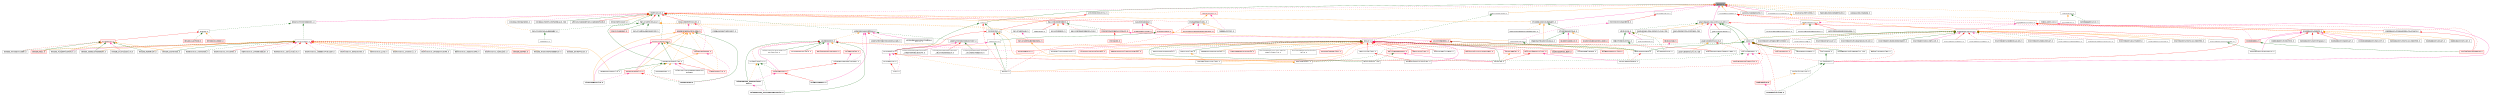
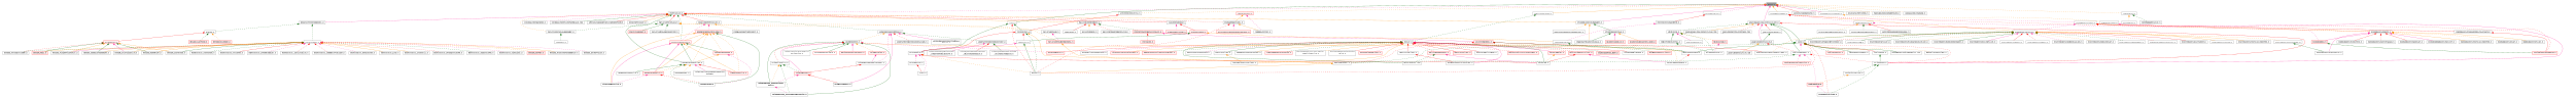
  digraph {
    fontname="Courier Prime"
    node [color=grey40 fillcolor=white fontname="Courier Prime" fontsize=10 shape=box style=filled]
    edge [color=darkgreen dir=back fontname="Courier Prime" fontsize=10 labelfontname=Helvetica labelfontsize=10 style=solid]
    n1 [color=gray40 fillcolor=grey60 fontcolor=black height=0.2 label="Queue.h" width=0.4]
    n2 [height=0.2 label="AnimationStreaming.h" width=0.4]
    n3 [height=0.2 label="ArchiveObjectCrc32.h" width=0.4]
    n4 [height=0.2 label="AudioStreamingCache.h" width=0.4]
    n5 [height=0.2 label="ChaosCache.h" width=0.4]
    n6 [height=0.2 label="Core.h" width=0.4]
    n7 [height=0.2 label="CoreSharedPCH.h" width=0.4]
    n8 [height=0.2 label="CsvProfiler.h" width=0.4]
    n9 [height=0.2 label="FindInBlueprintManager.h" width=0.4]
    n10 [height=0.2 label="ImportSubsystem.h" width=0.4]
    n11 [height=0.2 label="InteractiveProcess.h" width=0.4]
    n12 [height=0.2 label="PanelExtensionSubsystem.h" width=0.4]
    n13 [height=0.2 label="QuartzQuantizationUtilities.h" width=0.4]
    n14 [height=0.2 label="SoundEffectBase.h" width=0.4]
    n15 [height=0.2 label="SoundWaveProcedural.h" width=0.4]
    n16 [height=0.2 label="CoreUObject.h" width=0.4]
    n17 [height=0.2 label="CacheManagerActor.h" width=0.4]
    n18 [height=0.2 label="GroomCache.h" width=0.4]
    n19 [height=0.2 label="Engine.h" width=0.4]
    n20 [height=0.2 label="SlateBasics.h" width=0.4]
    n21 [height=0.2 label="CoreUObjectSharedPCH.h" width=0.4]
    n22 [height=0.2 label="AnimCompressionTypes.h" width=0.4]
    n23 [height=0.2 label="BehaviorTreeComponent.h" width=0.4]
    n24 [height=0.2 label="IoDispatcherBackend.h" width=0.4]
    n25 [height=0.2 label="IoDispatcherFilesystemStats.cpp" width=0.4]
    n26 [height=0.2 label="LevelStreamingProfilingSubsystem.h" width=0.4]
    n27 [height=0.2 label="MallocBinnedCommon.h" width=0.4]
    n28 [height=0.2 label="NetworkProfiler.h" width=0.4]
    n29 [height=0.2 label="PackageMapClient.h" width=0.4]
    n30 [height=0.2 label="ParticlePerfStats.h" width=0.4]
    n31 [height=0.2 label="ParticlePerfStatsManager.h" width=0.4]
    n32 [height=0.2 label="RealtimeGPUProfiler.h" width=0.4]
    n33 [height=0.2 label="RenderGraphBuilder.h" width=0.4]
    n34 [color=red fillcolor="#FFF0F0" height=0.2 label="RenderGraphEvent.h" width=0.4]
    n35 [height=0.2 label="SlateDebugging.h" width=0.4]
    n36 [height=0.2 label="FindInBlueprints.h" width=0.4]
    n37 [height=0.2 label="ImaginaryBlueprintData.h" width=0.4]
    n38 [height=0.2 label="ReplaceNodeReferencesHelper.h" width=0.4]
    n39 [height=0.2 label="Editor.h" width=0.4]
    n40 [height=0.2 label="ActiveSound.h" width=0.4]
    n41 [height=0.2 label="Audio.h" width=0.4]
    n42 [height=0.2 label="AudioComponent.h" width=0.4]
    n43 [height=0.2 label="MidiClock.h" width=0.4]
    n44 [height=0.2 label="QuartzInterfaces.h" width=0.4]
    n45 [height=0.2 label="QuartzSubscription.h" width=0.4]
    n46 [height=0.2 label="QuartzQuantizationUtilities.cpp" width=0.4]
    n47 [height=0.2 label="QuartzSubscriptionToken.cpp" width=0.4]
    n48 [height=0.2 label="SampleBufferIO.h" width=0.4]
    n49 [height=0.2 label="SoundEffectPreset.h" width=0.4]
    n50 [height=0.2 label="SoundEffectSource.h" width=0.4]
    n51 [height=0.2 label="SoundEffectSubmix.h" width=0.4]
-   n52 [height=0.2 label="ConditionUtils.h" width=0.4]
+   n52 [height=0.2 label="SoundSourceBus.h" width=0.4]
    n53 [height=0.2 label="EngineMinimal.h" width=0.4]
    n54 [height=0.2 label="SlateCore.h" width=0.4]
    n55 [height=0.2 label="Slate.h" width=0.4]
    n56 [height=0.2 label="SlateExtras.h" width=0.4]
    n57 [height=0.2 label="UnrealEd.h" width=0.4]
    n58 [height=0.2 label="SlateSharedPCH.h" width=0.4]
    n59 [height=0.2 label="EngineSharedPCH.h" width=0.4]
    n60 [height=0.2 label="UnrealEdSharedPCH.h" width=0.4]
    n61 [height=0.2 label="AnimBoneCompressionCodec.h" width=0.4]
    n62 [height=0.2 label="AnimStreamable.h" width=0.4]
    n63 [height=0.2 label="AnimCompressionDerivedData\lPublic.h" width=0.4]
    n64 [height=0.2 label="AnimCurveCompressionCodec.h" width=0.4]
    n65 [height=0.2 label="AnimCurveCompressionSettings.h" width=0.4]
    n66 [height=0.2 label="AnimSequence.h" width=0.4]
    n67 [height=0.2 label="BTNode.h" width=0.4]
    n68 [height=0.2 label="ValueOrBBKey.h" width=0.4]
    n69 [color=red fillcolor="#FFF0F0" height=0.2 label="ConcurrentLinearAllocator.h" width=0.4]
    n70 [height=0.2 label="MallocBinned2.h" width=0.4]
    n71 [height=0.2 label="MallocBinnedCommonUtils.h" width=0.4]
    n72 [height=0.2 label="PageCache.h" width=0.4]
    n73 [height=0.2 label="DemoNetDriver.h" width=0.4]
    n74 [color=red fillcolor="#FFF0F0" height=0.2 label="StructNetTokenDataStoreHelper.h" width=0.4]
    n75 [color=red fillcolor="#FFF0F0" height=0.2 label="ParticleHelper.h" width=0.4]
    n76 [height=0.2 label="ParticleSystem.h" width=0.4]
    n77 [color=red fillcolor="#FFF0F0" height=0.2 label="ParticleSystemComponent.h" width=0.4]
    n78 [height=0.2 label="ParticleSystemSceneProxy.h" width=0.4]
    n79 [height=0.2 label="FXBudget.h" width=0.4]
    n80 [height=0.2 label="KismetRenderingLibrary.h" width=0.4]
    n81 [color=red fillcolor="#FFF0F0" height=0.2 label="RenderGraphDefinitions.h" width=0.4]
    n82 [color=red fillcolor="#FFF0F0" height=0.2 label="LandscapeUtils.h" width=0.4]
    n83 [height=0.2 label="RenderGraph.h" width=0.4]
    n84 [color=red fillcolor="#FFF0F0" height=0.2 label="RenderGraphUtils.h" width=0.4]
    n85 [height=0.2 label="CanvasRender.h" width=0.4]
    n86 [height=0.2 label="GPUDebugCrashUtils.h" width=0.4]
    n87 [height=0.2 label="IDisplayClusterShadersTexture\lUtils.h" width=0.4]
    n88 [height=0.2 label="PixelShaderUtils.h" width=0.4]
    n89 [color=red fillcolor="#FFF0F0" height=0.2 label="RenderGraphPass.h" width=0.4]
    n90 [color=red fillcolor="#FFF0F0" height=0.2 label="DrawElementTypes.h" width=0.4]
    n91 [color=red fillcolor="#FFF0F0" height=0.2 label="SlateGlobals.h" width=0.4]
    n92 [color=red fillcolor="#FFF0F0" height=0.2 label="AnimCompress.h" width=0.4]
    n93 [height=0.2 label="AnimCurveCompressionCodec\l_CompressedRichCurve.h" width=0.4]
    n94 [height=0.2 label="AnimCurveCompressionCodec\l_UniformIndexable.h" width=0.4]
    n95 [height=0.2 label="AnimCurveCompressionCodec\l_UniformlySampled.h" width=0.4]
    n96 [height=0.2 label="AnimCompress_RemoveLinear\lKeys.h" width=0.4]
    n97 [height=0.2 label="AnimCompress_PerTrackCompression.h" width=0.4]
    n98 [height=0.2 label="AnimBlueprintPostCompile\lValidation.h" width=0.4]
    n99 [color=red fillcolor="#FFF0F0" height=0.2 label="AnimEncoding.h" width=0.4]
    n100 [height=0.2 label="AnimationUtils.h" width=0.4]
    n101 [color=red height=0.2 label="BlendSpaceAnalysis.h" width=0.4]
    n102 [color=red fillcolor="#FFF0F0" height=0.2 label="MovieSceneToolHelpers.h" width=0.4]
    n103 [color=red fillcolor="#FFF0F0" height=0.2 label="PersonaModule.h" width=0.4]
    n104 [color=red fillcolor="#FFF0F0" height=0.2 label="BTAuxiliaryNode.h" width=0.4]
    n105 [color=red fillcolor="#FFF0F0" height=0.2 label="BTCompositeNode.h" width=0.4]
    n106 [color=red fillcolor="#FFF0F0" height=0.2 label="BTTaskNode.h" width=0.4]
    n107 [height=0.2 label="BTTask_FinishWithResult.h" width=0.4]
    n108 [height=0.2 label="BTTask_GameplayTaskBase.h" width=0.4]
    n109 [height=0.2 label="BTTask_MakeNoise.h" width=0.4]
    n110 [height=0.2 label="BTTask_PlayAnimation.h" width=0.4]
    n111 [height=0.2 label="BTTask_PlaySound.h" width=0.4]
    n112 [height=0.2 label="BTTask_SetTagCooldown.h" width=0.4]
    n113 [color=red fillcolor="#FFF0F0" height=0.2 label="BTTask_Wait.h" width=0.4]
    n114 [height=0.2 label="BTDecorator_ConeCheck.h" width=0.4]
    n115 [height=0.2 label="BTDecorator_Cooldown.h" width=0.4]
    n116 [height=0.2 label="BTDecorator_DoesPathExist.h" width=0.4]
    n117 [height=0.2 label="BTDecorator_IsAtLocation.h" width=0.4]
    n118 [height=0.2 label="BTDecorator_IsBBEntryOfClass.h" width=0.4]
    n119 [height=0.2 label="BTDecorator_KeepInCone.h" width=0.4]
    n120 [height=0.2 label="BTDecorator_Loop.h" width=0.4]
    n121 [height=0.2 label="BTDecorator_LoopUntil.h" width=0.4]
    n122 [height=0.2 label="BTDecorator_SetTagCooldown.h" width=0.4]
    n123 [height=0.2 label="BTDecorator_TagCooldown.h" width=0.4]
    n124 [height=0.2 label="BTDecorator_TimeLimit.h" width=0.4]
    n125 [color=red fillcolor="#FFF0F0" height=0.2 label="BTTask_MoveTo.h" width=0.4]
    n126 [height=0.2 label="BTTask_RotateToFaceBBEntry.h" width=0.4]
    n127 [height=0.2 label="BTTask_SetKeyValue.h" width=0.4]
    n128 [color=red fillcolor="#FFF0F0" height=0.2 label="BlueprintEditor.h" width=0.4]
    n129 [color=red fillcolor="#FFF0F0" height=0.2 label="BlueprintEditorSettings.h" width=0.4]
    n130 [color=red fillcolor="#FFF0F0" height=0.2 label="ActorComponent.h" width=0.4]
    n131 [color=red fillcolor="#FFF0F0" height=0.2 label="Coroutine.h" width=0.4]
    n132 [height=0.2 label="SourceEffectEnvelopeFollower.h" width=0.4]
    n133 [color=red fillcolor="#FFF0F0" height=0.2 label="ReplayHelper.h" width=0.4]
    n134 [color=red fillcolor="#FFF0F0" height=0.2 label="AnimGraphNode_Base.h" width=0.4]
    n135 [height=0.2 label="AnimNodeEditModes.h" width=0.4]
    n136 [color=red fillcolor="#FFF0F0" height=0.2 label="BookMarkTypeActions.h" width=0.4]
    n137 [height=0.2 label="BrushBuilderDragDropOp.h" width=0.4]
    n138 [color=red fillcolor="#FFF0F0" height=0.2 label="DisplayClusterObjectRef.h" width=0.4]
    n139 [color=red fillcolor="#FFF0F0" height=0.2 label="EdModeInteractiveToolsContext.h" width=0.4]
    n140 [color=red fillcolor="#FFF0F0" height=0.2 label="EditorModeManager.h" width=0.4]
    n141 [height=0.2 label="FractureTool.cpp" width=0.4]
    n142 [color=red fillcolor="#FFF0F0" height=0.2 label="EditorViewportClient.h" width=0.4]
    n143 [height=0.2 label="ExportTextDragDropOp.h" width=0.4]
    n144 [color=red fillcolor="#FFF0F0" height=0.2 label="ExternalDirtyActorsTracker.h" width=0.4]
    n145 [height=0.2 label="GameModeInfoCustomizer.h" width=0.4]
    n146 [color=red fillcolor="#FFF0F0" height=0.2 label="LegacyEdModeInterfaces.h" width=0.4]
    n147 [height=0.2 label="MovieSceneDirectorBlueprint\lConditionUtils.h" width=0.4]
    n148 [height=0.2 label="MovieSceneDynamicBinding\lUtils.h" width=0.4]
    n149 [color=red fillcolor="#FFF0F0" height=0.2 label="SGraphPinNumSlider.h" width=0.4]
    n150 [height=0.2 label="SGraphPinVector2DSlider.h" width=0.4]
    n151 [height=0.2 label="SGraphPinVectorSlider.h" width=0.4]
    n152 [height=0.2 label="SVector2DSlider.h" width=0.4]
    n153 [color=red fillcolor="#FFF0F0" height=0.2 label="SVector4Slider.h" width=0.4]
    n154 [height=0.2 label="SVectorSlider.h" width=0.4]
    n155 [height=0.2 label="SubTrackEditorBase.h" width=0.4]
    n156 [color=red fillcolor="#FFF0F0" height=0.2 label="UnrealEdMisc.h" width=0.4]
    n157 [height=0.2 label="AudioVirtualLoop.h" width=0.4]
    n158 [height=0.2 label="SoundDefinitions.h" width=0.4]
    n159 [height=0.2 label="AudioDebug.h" width=0.4]
    n160 [color=red fillcolor="#FFF0F0" height=0.2 label="AudioProducer.h" width=0.4]
    n161 [height=0.2 label="ISoundHandleOwner.h" width=0.4]
    n162 [height=0.2 label="SoundWaveLoadingBehavior.cpp" width=0.4]
    n163 [height=0.2 label="WaveFileComparison.h" width=0.4]
    n164 [color=red fillcolor="#FFF0F0" height=0.2 label="AudioDevice.h" width=0.4]
    n165 [color=red fillcolor="#FFF0F0" height=0.2 label="MovieSceneAudioSection.h" width=0.4]
    n166 [height=0.2 label="MetronomeNode.h" width=0.4]
    n167 [color=red fillcolor="#FFF0F0" height=0.2 label="MidiStream.h" width=0.4]
    n168 [height=0.2 label="PulseGenerator.h" width=0.4]
    n169 [height=0.2 label="MusicTimeInterval.h" width=0.4]
    n170 [height=0.2 label="QuartzSubscription.cpp" width=0.4]
    n171 [height=0.2 label="AudioImpulseResponseAsset.h" width=0.4]
    n172 [color=red fillcolor="#FFF0F0" height=0.2 label="SoundSubmix.h" width=0.4]
    n173 [height=0.2 label="SynthComponentGranulator.h" width=0.4]
    n174 [height=0.2 label="SynthComponentWaveTable.h" width=0.4]
    n175 [color=red fillcolor="#FFF0F0" height=0.2 label="AudioWidgetSubsystem.h" width=0.4]
    n176 [height=0.2 label="SoundEffectPresetWidgetInterface.h" width=0.4]
    n177 [height=0.2 label="SoundSourceEffectFactory.h" width=0.4]
    n178 [height=0.2 label="SourceEffectBitCrusher.h" width=0.4]
    n179 [height=0.2 label="SourceEffectChorus.h" width=0.4]
    n180 [height=0.2 label="SourceEffectConvolutionReverb.h" width=0.4]
    n181 [height=0.2 label="SourceEffectDynamicsProcessor.h" width=0.4]
    n182 [height=0.2 label="SourceEffectEQ.h" width=0.4]
    n183 [height=0.2 label="SourceEffectFilter.h" width=0.4]
    n184 [height=0.2 label="SourceEffectFoldbackDistortion.h" width=0.4]
    n185 [height=0.2 label="SourceEffectMidSideSpreader.h" width=0.4]
    n186 [height=0.2 label="SourceEffectMotionFilter.h" width=0.4]
    n187 [height=0.2 label="SourceEffectPanner.h" width=0.4]
    n188 [height=0.2 label="SourceEffectPhaser.h" width=0.4]
    n189 [height=0.2 label="SourceEffectRingModulation.h" width=0.4]
    n190 [height=0.2 label="SourceEffectSimpleDelay.h" width=0.4]
    n191 [height=0.2 label="SourceEffectStereoDelay.h" width=0.4]
    n192 [height=0.2 label="SourceEffectWaveShaper.h" width=0.4]
    n193 [height=0.2 label="SubmixEffectStereoDelay.h" width=0.4]
    n194 [height=0.2 label="SoundSubmixEffectFactory.h" width=0.4]
    n195 [height=0.2 label="SubmixEffectConvolutionReverb.h" width=0.4]
    n196 [height=0.2 label="SubmixEffectDelay.h" width=0.4]
    n197 [height=0.2 label="SubmixEffectFilter.h" width=0.4]
    n198 [height=0.2 label="SubmixEffectFlexiverb.h" width=0.4]
    n199 [height=0.2 label="SubmixEffectStereoToQuad.h" width=0.4]
    n200 [height=0.2 label="SubmixEffectTapDelay.h" width=0.4]
    n1 -> n2 [color=darkorange style=dashed]
    n1 -> n3 [color=darkorange style=dashed]
    n1 -> n4 [color=red]
    n1 -> n5 [color=darkorange style=dashed]
    n1 -> n6
    n1 -> n7 [color=deeppink style=dashed]
    n1 -> n8 [color=deeppink style=dashed]
    n1 -> n9 [color=deeppink]
    n1 -> n10 [color=darkorange]
    n1 -> n11 [style=dashed]
    n1 -> n12 [color=darkorange style=dashed]
    n1 -> n13 [color=deeppink]
    n1 -> n14 [color=darkorange]
    n1 -> n15 [color=deeppink]
    n3 -> n16 [color=red]
    n5 -> n17 [style=dashed]
    n5 -> n18 [color=darkorange style=dashed]
    n6 -> n16
    n6 -> n19 [color=red style=dashed]
    n6 -> n20
    n7 -> n21 [color=red]
    n8 -> n9 [color=darkorange]
    n8 -> n22 [style=dashed]
    n8 -> n23 [color=deeppink]
    n8 -> n24 [color=deeppink style=dashed]
    n8 -> n25
    n8 -> n26 [color=red]
    n8 -> n27 [color=darkorange]
    n8 -> n28 [color=darkorange]
    n8 -> n29 [color=red style=dashed]
    n8 -> n30 [color=red]
    n8 -> n31 [color=darkorange style=dashed]
    n8 -> n32 [color=red]
    n8 -> n33
    n8 -> n34 [style=dashed]
    n8 -> n35 [color=red]
    n9 -> n36
    n9 -> n37 [color=darkorange]
    n9 -> n38 [color=darkorange style=dashed]
    n10 -> n39 [style=dashed]
    n13 -> n40 [color=red]
    n13 -> n41
    n13 -> n42
    n13 -> n43 [style=dashed]
    n13 -> n44 [color=red]
    n13 -> n45 [color=deeppink]
    n13 -> n46 [color=darkorange]
    n13 -> n47 [color=red style=dashed]
    n14 -> n48 [color=deeppink style=dashed]
    n14 -> n49 [color=deeppink style=dashed]
    n14 -> n50 [color=darkorange]
    n14 -> n51 [color=red style=dashed]
    n15 -> n52 [color=darkorange style=dashed]
    n16 -> n19 [style=dashed]
    n16 -> n20 [color=red]
    n16 -> n53 [color=darkorange]
    n16 -> n54 [color=red style=dashed]
    n20 -> n19 [color=darkorange style=dashed]
    n20 -> n55 [color=deeppink style=dashed]
    n20 -> n56 [color=deeppink style=dashed]
    n20 -> n57 [color=red]
    n21 -> n58 [color=deeppink style=dashed]
    n22 -> n61 [color=deeppink style=dashed]
    n22 -> n62 [color=deeppink]
    n22 -> n63 [color=deeppink]
    n22 -> n64 [style=dashed]
    n22 -> n65 [color=red style=dashed]
    n22 -> n66 [color=darkorange style=dashed]
    n23 -> n67 [style=dashed]
    n23 -> n68 [style=dashed]
    n27 -> n69 [style=dashed]
    n27 -> n70 [color=darkorange style=dashed]
    n27 -> n71 [color=red style=dashed]
    n27 -> n72 [color=red]
    n29 -> n19 [color=red style=dashed]
    n29 -> n73 [color=darkorange]
    n29 -> n74 [color=deeppink style=dashed]
    n30 -> n31 [style=dashed]
    n30 -> n75
    n30 -> n76 [color=darkorange style=dashed]
    n30 -> n77 [color=darkorange style=dashed]
    n30 -> n78 [style=dashed]
    n31 -> n79 [style=dashed]
-   n32 -> n89 [color=deeppink style=dashed]
+   n32 -> n34 [color=deeppink style=dashed]
    n32 -> n80 [color=darkorange style=dashed]
    n32 -> n81 [color=deeppink style=dashed]
    n33 -> n82 [color=red]
    n33 -> n83 [style=dashed]
    n33 -> n84 [color=darkorange style=dashed]
    n33 -> n85 [color=darkorange style=dashed]
    n33 -> n86
    n33 -> n87 [color=deeppink]
    n34 -> n33
    n34 -> n82 [color=darkorange]
    n34 -> n84 [color=deeppink]
    n34 -> n88 [color=deeppink]
    n34 -> n89
    n35 -> n90 [color=deeppink style=dashed]
    n35 -> n91 [color=red]
    n36 -> n37
    n36 -> n128 [color=deeppink]
    n36 -> n129 [color=darkorange]
    n39 -> n57
    n39 -> n60 [color=darkorange style=dashed]
    n39 -> n103 [color=red]
    n39 -> n134 [style=dashed]
    n39 -> n135 [color=red]
    n39 -> n136 [style=dashed]
    n39 -> n137 [color=deeppink style=dashed]
    n39 -> n138 [color=darkorange]
    n39 -> n139 [style=dashed]
    n39 -> n140 [color=red style=dashed]
    n39 -> n141
    n39 -> n142 [color=red style=dashed]
    n39 -> n143 [color=deeppink style=dashed]
    n39 -> n144 [color=red style=dashed]
    n39 -> n145 [color=darkorange]
    n39 -> n146 [style=dashed]
    n39 -> n147 [color=darkorange]
    n39 -> n148 [color=red]
    n39 -> n149 [color=deeppink style=dashed]
    n39 -> n150 [color=deeppink]
    n39 -> n151 [color=darkorange]
    n39 -> n152 [color=red]
    n39 -> n153 [color=red]
    n39 -> n154
    n39 -> n155 [color=red]
    n39 -> n156 [color=deeppink]
    n40 -> n157 [style=dashed]
    n40 -> n158 [style=dashed]
    n41 -> n19 [color=red style=dashed]
    n41 -> n40 [color=red style=dashed]
    n41 -> n42 [color=deeppink style=dashed]
    n41 -> n53 [style=dashed]
    n41 -> n59
    n41 -> n158 [color=red style=dashed]
    n41 -> n159 [color=red]
    n41 -> n160 [style=dashed]
    n41 -> n161
    n41 -> n162
    n41 -> n163 [color=darkorange style=dashed]
    n42 -> n40 [color=red style=dashed]
    n42 -> n53 [style=dashed]
    n42 -> n164 [color=deeppink style=dashed]
    n42 -> n165 [color=deeppink style=dashed]
    n43 -> n166 [color=deeppink]
    n43 -> n167 [color=darkorange style=dashed]
    n43 -> n168 [style=dashed]
    n43 -> n169
    n44 -> n45
    n45 -> n42 [color=red style=dashed]
    n45 -> n170 [color=darkorange]
    n48 -> n171 [color=red]
    n48 -> n172 [color=deeppink style=dashed]
    n48 -> n173 [color=darkorange style=dashed]
    n48 -> n174 [style=dashed]
    n49 -> n50 [color=deeppink style=dashed]
    n49 -> n51 [color=darkorange]
    n49 -> n175 [color=red style=dashed]
    n49 -> n176 [color=red]
    n50 -> n41
    n50 -> n132 [color=darkorange style=dashed]
    n50 -> n177 [color=red style=dashed]
    n50 -> n178 [color=red]
    n50 -> n179 [color=darkorange]
    n50 -> n180 [color=darkorange]
    n50 -> n181 [color=red style=dashed]
    n50 -> n182
    n50 -> n183 [style=dashed]
    n50 -> n184 [color=darkorange style=dashed]
    n50 -> n185
    n50 -> n186 [color=deeppink]
    n50 -> n187 [color=red]
    n50 -> n188 [color=red style=dashed]
    n50 -> n189 [color=deeppink style=dashed]
    n50 -> n190 [color=darkorange style=dashed]
    n50 -> n191 [color=darkorange style=dashed]
    n50 -> n192 [style=dashed]
    n51 -> n172 [color=deeppink]
    n51 -> n193 [color=deeppink]
    n51 -> n194 [color=deeppink]
    n51 -> n195 [color=darkorange]
    n51 -> n196 [color=darkorange style=dashed]
    n51 -> n197 [color=darkorange]
    n51 -> n198 [color=red]
    n51 -> n199 [color=red style=dashed]
    n51 -> n200 [color=red]
    n52 -> n40 [color=deeppink]
    n53 -> n19 [color=darkorange]
    n54 -> n19
    n54 -> n20 [color=deeppink]
    n56 -> n55 [color=red]
    n58 -> n59 [style=dashed]
    n59 -> n60 [color=red style=dashed]
    n61 -> n92 [color=red]
    n64 -> n93 [color=deeppink]
    n64 -> n94 [color=red]
    n64 -> n95
    n66 -> n59 [color=darkorange]
    n66 -> n92 [color=deeppink]
    n66 -> n96
    n66 -> n97
    n66 -> n98
    n66 -> n99 [color=darkorange style=dashed]
    n66 -> n100 [color=red style=dashed]
    n66 -> n101
    n66 -> n102 [color=deeppink]
    n66 -> n103 [color=deeppink style=dashed]
    n67 -> n104 [style=dashed]
    n67 -> n105 [color=darkorange style=dashed]
    n67 -> n106 [color=red]
    n68 -> n107 [color=deeppink]
    n68 -> n108 [color=darkorange]
    n68 -> n109 [color=darkorange]
-   n68 -> n86 [color=darkorange]
+   n68 -> n110 [color=darkorange]
    n68 -> n111
    n68 -> n112 [style=dashed]
    n68 -> n113 [color=darkorange]
    n68 -> n114 [style=dashed]
    n68 -> n115 [color=red]
    n68 -> n116 [color=deeppink style=dashed]
    n68 -> n117 [color=red style=dashed]
    n68 -> n118 [color=red style=dashed]
    n68 -> n119 [color=deeppink style=dashed]
    n68 -> n120 [color=darkorange]
    n68 -> n121 [color=darkorange]
    n68 -> n122 [color=red style=dashed]
    n68 -> n123 [style=dashed]
    n68 -> n124 [color=deeppink style=dashed]
    n68 -> n125 [color=darkorange style=dashed]
    n68 -> n126 [color=darkorange]
    n68 -> n127 [color=deeppink style=dashed]
    n69 -> n130 [color=deeppink]
    n69 -> n131 [color=red style=dashed]
    n76 -> n77 [color=deeppink style=dashed]
    n77 -> n53 [color=darkorange]
    n81 -> n33 [color=darkorange style=dashed]
    n81 -> n34 [color=darkorange]
    n81 -> n82 [color=darkorange style=dashed]
    n81 -> n83
    n81 -> n84 [color=darkorange]
    n81 -> n88 [color=darkorange]
    n81 -> n89 [color=darkorange style=dashed]
    n84 -> n83 [color=red style=dashed]
    n84 -> n88 [color=deeppink style=dashed]
    n89 -> n33 [color=darkorange]
    n89 -> n83 [color=deeppink style=dashed]
    n91 -> n54
    n91 -> n58 [color=darkorange]
    n92 -> n62 [color=red]
    n92 -> n96 [color=deeppink style=dashed]
    n96 -> n97 [color=deeppink style=dashed]
    n99 -> n61 [color=deeppink]
    n100 -> n92 [style=dashed]
    n100 -> n96 [color=darkorange style=dashed]
    n100 -> n97 [style=dashed]
    n106 -> n107 [color=darkorange]
    n106 -> n108
    n106 -> n109
    n106 -> n110 [color=deeppink]
    n106 -> n111 [color=darkorange]
    n106 -> n112 [color=red style=dashed]
    n106 -> n113
    n130 -> n53 [color=red style=dashed]
    n130 -> n59
    n130 -> n132 [color=red]
    n133 -> n29 [color=darkorange]
    n133 -> n73 [color=deeppink style=dashed]
    n140 -> n57 [color=deeppink]
    n140 -> n141 [style=dashed]
    n142 -> n57 [color=red]
    n142 -> n60 [color=deeppink]
    n152 -> n150 [color=red]
    n154 -> n151 [color=darkorange]
    n156 -> n57 [color=darkorange style=dashed]
    n157 -> n164 [color=darkorange style=dashed]
    n159 -> n40
    n164 -> n158 [color=deeppink style=dashed]
    n167 -> n168 [color=deeppink style=dashed]
    n169 -> n168 [style=dashed]
    n172 -> n175
    n176 -> n175 [color=red]
    n191 -> n193
  }
